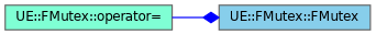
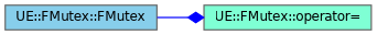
  digraph {
    rankdir=LR
    node [fontname=Helvetica fontsize=10 shape=box style=filled]
    n1 [color=gray40 fillcolor=aquamarine fontcolor=black height=0.2 label="UE::FMutex::operator=" width=0.4]
    n2 [color=grey40 fillcolor=skyblue height=0.2 label="UE::FMutex::FMutex" width=0.4]
-   n1 -> n2 [color=blue fontname=Helvetica fontsize=10 labelfontname=Helvetica labelfontsize=10 style=solid arrowhead=diamond]
+   n2 -> n1 [color=blue fontname=Helvetica fontsize=10 labelfontname=Helvetica labelfontsize=10 style=solid arrowhead=diamond]
  }
